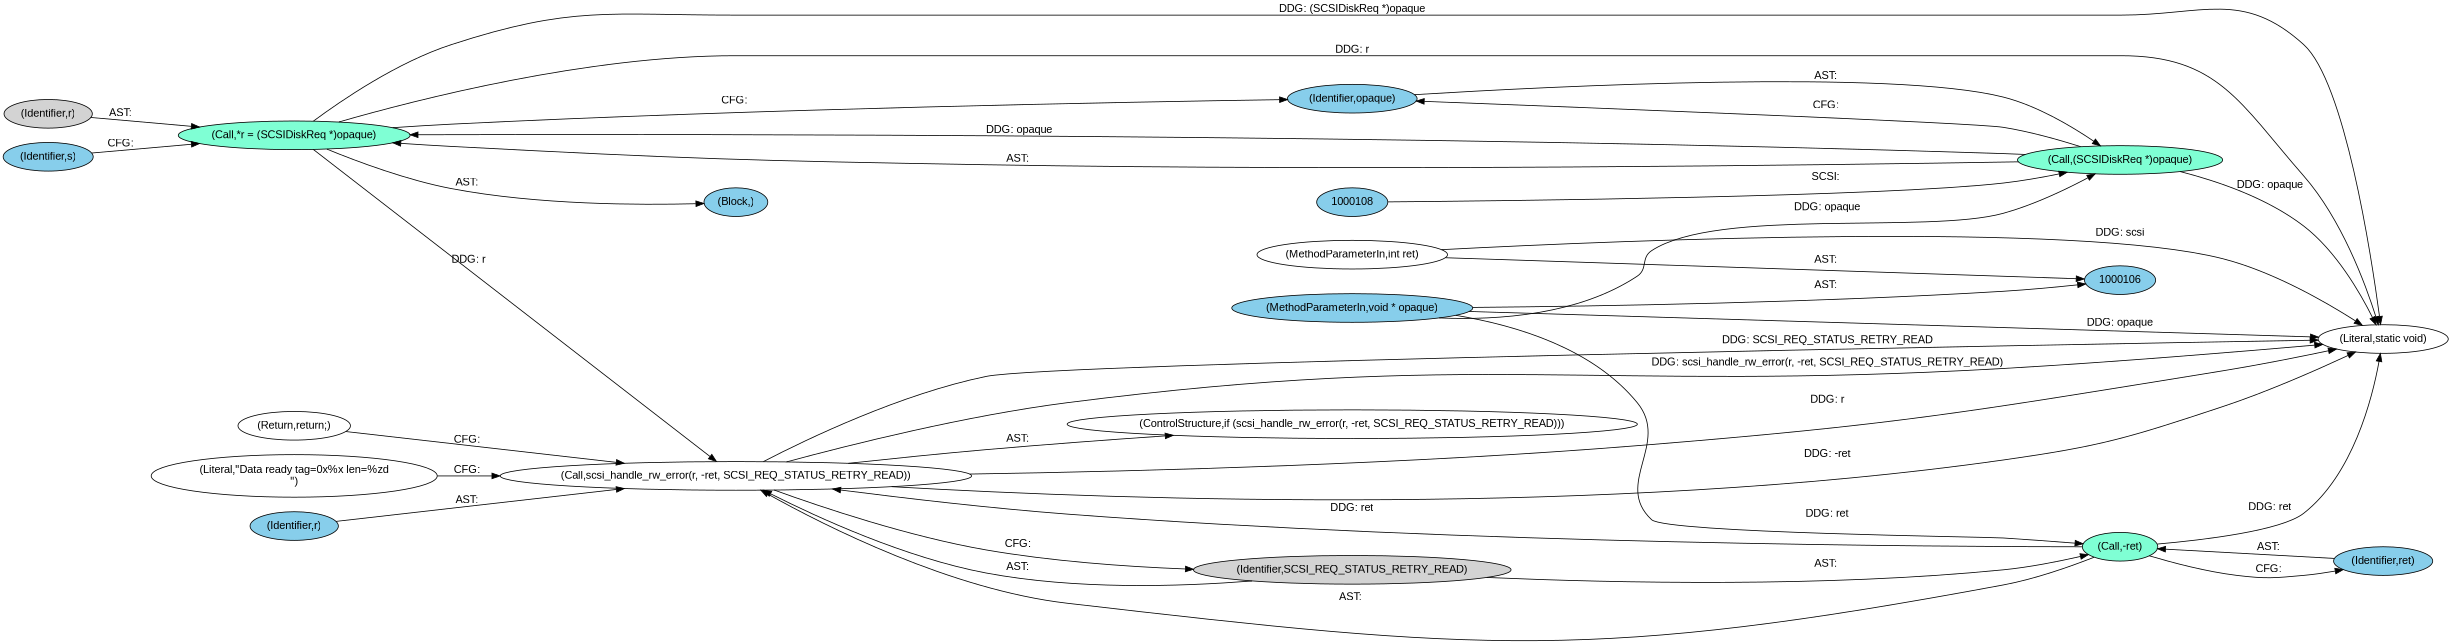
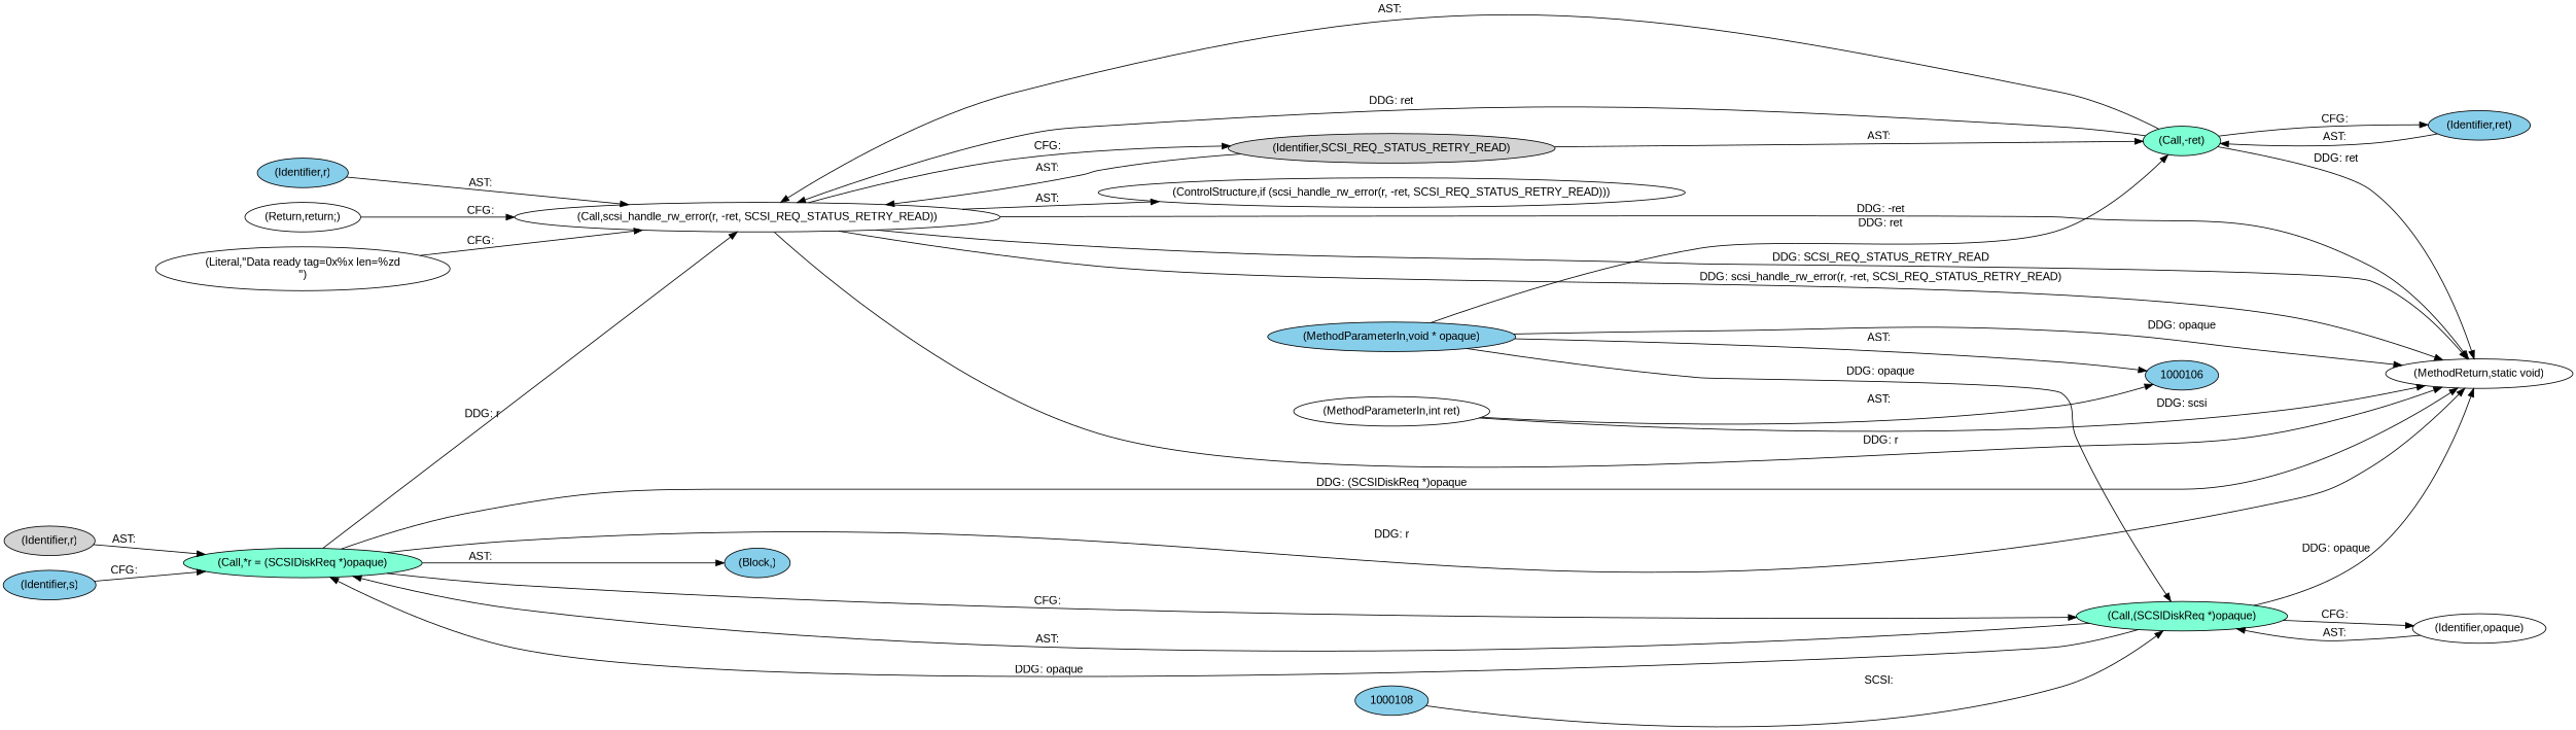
  digraph {
    fontname="Liberation Sans"
    rankdir=LR
    node [fillcolor=skyblue fontname="Liberation Sans" style=filled]
    edge [fontname="Liberation Sans"]
    n1 [fillcolor=white label="(Call,scsi_handle_rw_error(r, -ret, SCSI_REQ_STATUS_RETRY_READ))"]
    n2 [fillcolor=white label="(ControlStructure,if (scsi_handle_rw_error(r, -ret, SCSI_REQ_STATUS_RETRY_READ)))"]
    n3 [fillcolor=lightgrey label="(Identifier,SCSI_REQ_STATUS_RETRY_READ)"]
-   n4 [fillcolor=white label="(Literal,static void)"]
+   n4 [fillcolor=white label="(MethodReturn,static void)"]
    n5 [fillcolor=aquamarine label="(Call,-ret)"]
    n6 [fillcolor=aquamarine label="(Call,*r = (SCSIDiskReq *)opaque)"]
    n7 [fillcolor=aquamarine label="(Call,(SCSIDiskReq *)opaque)"]
    n8 [label="(Block,)"]
-   n9 [label="(Identifier,opaque)"]
+   n9 [fillcolor=white label="(Identifier,opaque)"]
    n10 [label="(MethodParameterIn,void * opaque)"]
    n11 [label=1000106]
    n12 [label="(Identifier,ret)"]
    n13 [fillcolor=white label="(MethodParameterIn,int ret)"]
    n14 [fillcolor=lightgrey label="(Identifier,r)"]
    n15 [label="(Identifier,r)"]
    n16 [label="(Identifier,s)"]
    n17 [fillcolor=white label="(Return,return;)"]
    n18 [fillcolor=white label="(Literal,\"Data ready tag=0x%x len=%zd\n\")"]
    1000108
    n1 -> n2 [label="AST: "]
    n1 -> n3 [label="CFG: "]
    n1 -> n4 [label="DDG: SCSI_REQ_STATUS_RETRY_READ"]
    n1 -> n4 [label="DDG: scsi_handle_rw_error(r, -ret, SCSI_REQ_STATUS_RETRY_READ)"]
    n1 -> n4 [label="DDG: r"]
    n1 -> n4 [label="DDG: -ret"]
    n3 -> n1 [label="AST: "]
    n3 -> n5 [label="AST: "]
    n5 -> n1 [label="AST: "]
    n5 -> n1 [label="DDG: ret"]
    n5 -> n4 [label="DDG: ret"]
    n5 -> n12 [label="CFG: "]
    n6 -> n1 [label="DDG: r"]
    n6 -> n4 [label="DDG: (SCSIDiskReq *)opaque"]
    n6 -> n4 [label="DDG: r"]
-   n6 -> n9 [label="CFG: "]
+   n6 -> n7 [label="CFG: "]
    n6 -> n8 [label="AST: "]
    n7 -> n4 [label="DDG: opaque"]
    n7 -> n6 [label="AST: "]
    n7 -> n6 [label="DDG: opaque"]
    n7 -> n9 [label="CFG: "]
    n9 -> n7 [label="AST: "]
    n10 -> n4 [label="DDG: opaque"]
    n10 -> n5 [label="DDG: ret"]
    n10 -> n7 [label="DDG: opaque"]
    n10 -> n11 [label="AST: "]
    n12 -> n5 [label="AST: "]
    n13 -> n4 [label="DDG: scsi"]
    n13 -> n11 [label="AST: "]
    n14 -> n6 [label="AST: "]
    n15 -> n1 [label="AST: "]
    n16 -> n6 [label="CFG: "]
    n17 -> n1 [label="CFG: "]
    n18 -> n1 [label="CFG: "]
    1000108 -> n7 [label="SCSI: "]
  }
